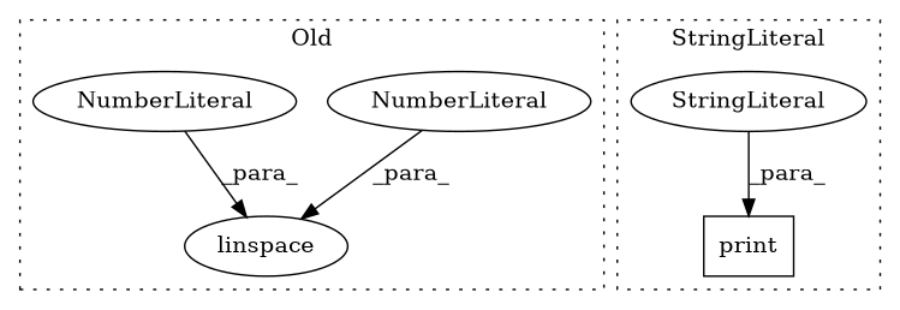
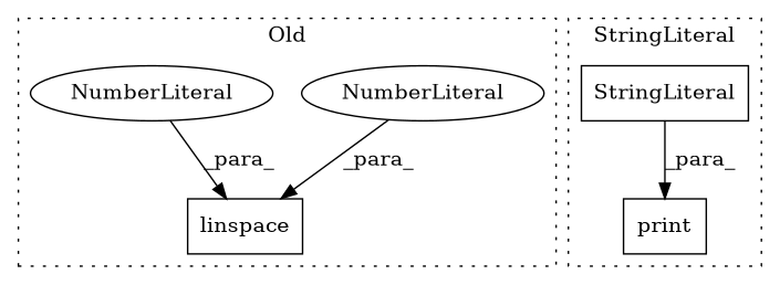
  digraph {
    node [a=32 shape=ellipse]
-   n1 [l="9,1" label=linspace s="1419,1434"]
+   n1 [l="9,1" label=linspace s="1419,1434" shape=box]
    n2 [a=34 l=1 label=NumberLiteral s=1430]
    n3 [a=34 l=2 label=NumberLiteral s=1432]
    n4 [l="6,1" label=print s="1576,1609" shape=box]
-   n5 [a=45 l=27 label=StringLiteral s=1582]
+   n5 [a=45 l=27 label=StringLiteral s=1582 shape=box]
    subgraph cluster_1 {
      label=Old
      style=dotted
      n1
      n2
      n3
    }
    subgraph cluster_2 {
      label=StringLiteral
      style=dotted
      n4
      n5
    }
    n2 -> n1 [label=_para_]
    n3 -> n1 [label=_para_]
    n5 -> n4 [label=_para_]
  }
